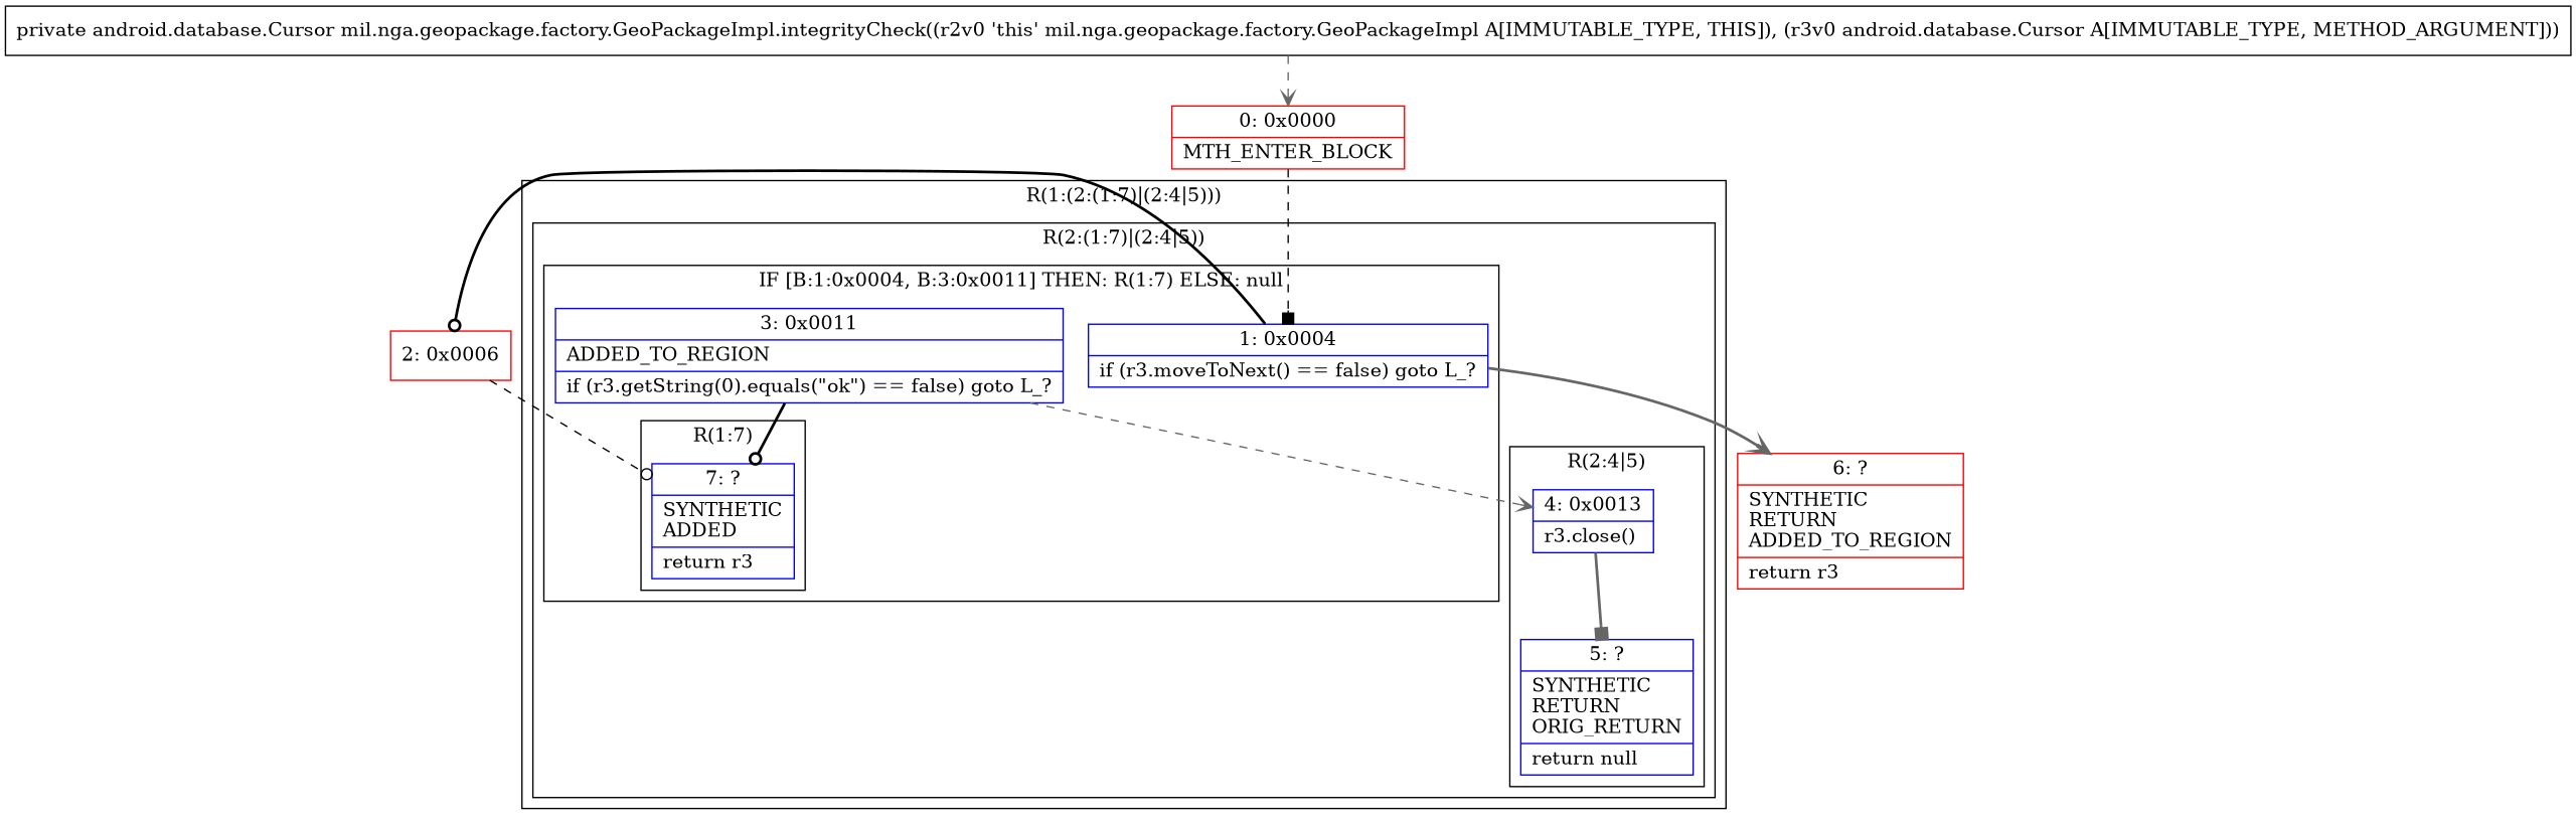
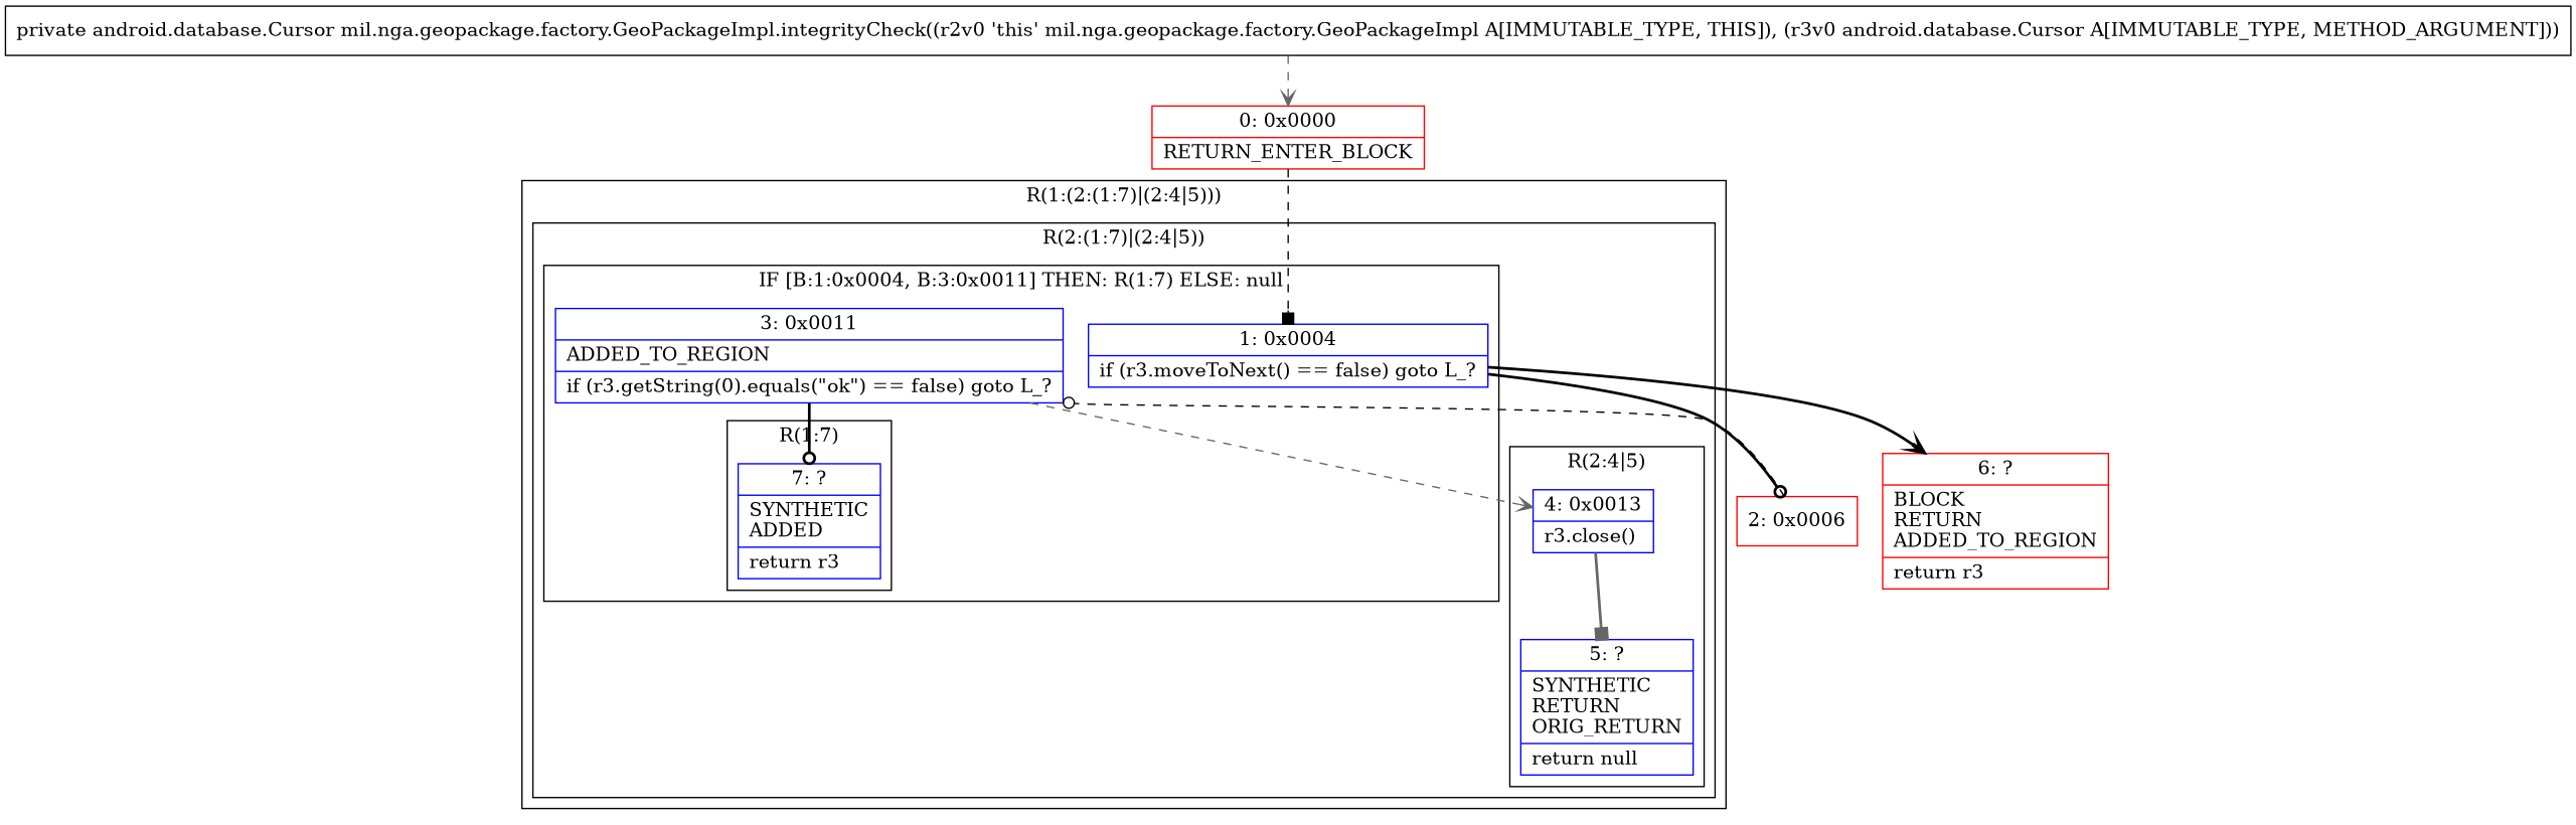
  digraph {
    node [color=blue shape=record]
    edge [arrowhead=odot color=black style=bold]
    n1 [label="{7\:\ ?|SYNTHETIC\lADDED\l|return r3\l}"]
    n2 [label="{1\:\ 0x0004|if (r3.moveToNext() == false) goto L_?\l}"]
    n3 [label="{3\:\ 0x0011|ADDED_TO_REGION\l|if (r3.getString(0).equals(\"ok\") == false) goto L_?\l}"]
    n4 [label="{4\:\ 0x0013|r3.close()\l}"]
    n5 [label="{5\:\ ?|SYNTHETIC\lRETURN\lORIG_RETURN\l|return null\l}"]
    n6 [color=red label="{2\:\ 0x0006}"]
-   n7 [color=red label="{6\:\ ?|SYNTHETIC\lRETURN\lADDED_TO_REGION\l|return r3\l}"]
-   n8 [color=red label="{0\:\ 0x0000|MTH_ENTER_BLOCK\l}"]
+   n7 [color=red label="{6\:\ ?|BLOCK\lRETURN\lADDED_TO_REGION\l|return r3\l}"]
+   n8 [color=red label="{0\:\ 0x0000|RETURN_ENTER_BLOCK\l}"]
    n9 [label="{private android.database.Cursor mil.nga.geopackage.factory.GeoPackageImpl.integrityCheck((r2v0 'this' mil.nga.geopackage.factory.GeoPackageImpl A[IMMUTABLE_TYPE, THIS]), (r3v0 android.database.Cursor A[IMMUTABLE_TYPE, METHOD_ARGUMENT])) }" color=""]
    subgraph cluster_1 {
      label="R(1:(2:(1:7)|(2:4|5)))"
      subgraph cluster_2 {
        label="R(2:(1:7)|(2:4|5))"
        subgraph cluster_3 {
          label="IF [B:1:0x0004, B:3:0x0011] THEN: R(1:7) ELSE: null"
          n2
          n3
          subgraph cluster_4 {
            label="R(1:7)"
            n1
          }
        }
        subgraph cluster_5 {
          label="R(2:4|5)"
          n4
          n5
        }
      }
    }
    n2 -> n6
-   n2 -> n7 [arrowhead=vee color=gray40]
+   n2 -> n7 [arrowhead=vee]
    n3 -> n1
    n3 -> n4 [arrowhead=vee color=gray40 style=dashed]
    n4 -> n5 [arrowhead=box color=gray40]
-   n6 -> n1 [style=dashed]
+   n6 -> n3 [style=dashed]
    n8 -> n2 [arrowhead=box style=dashed]
    n9 -> n8 [arrowhead=vee color=gray40 style=dashed]
  }
